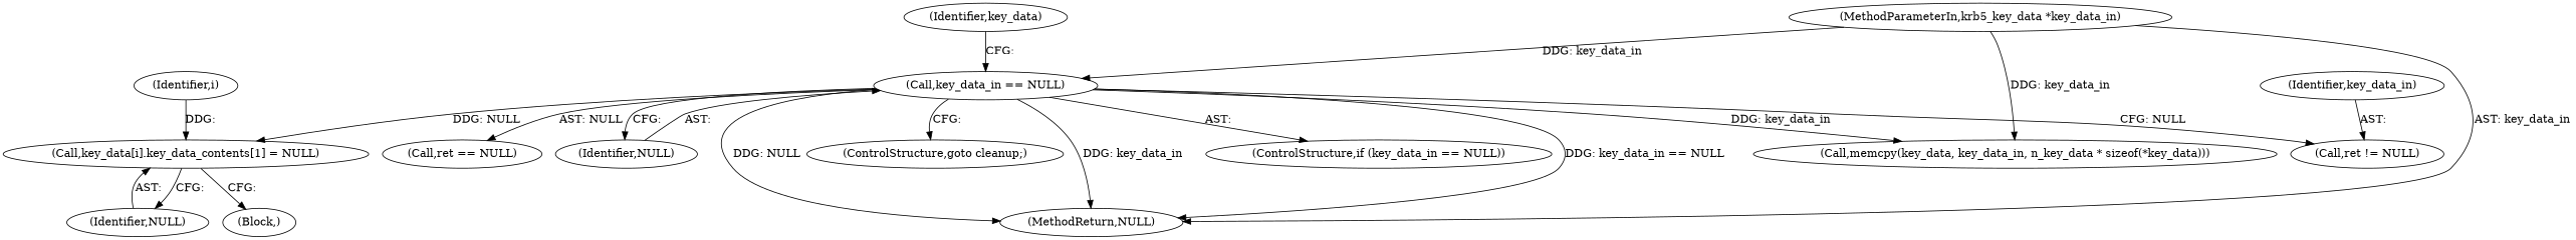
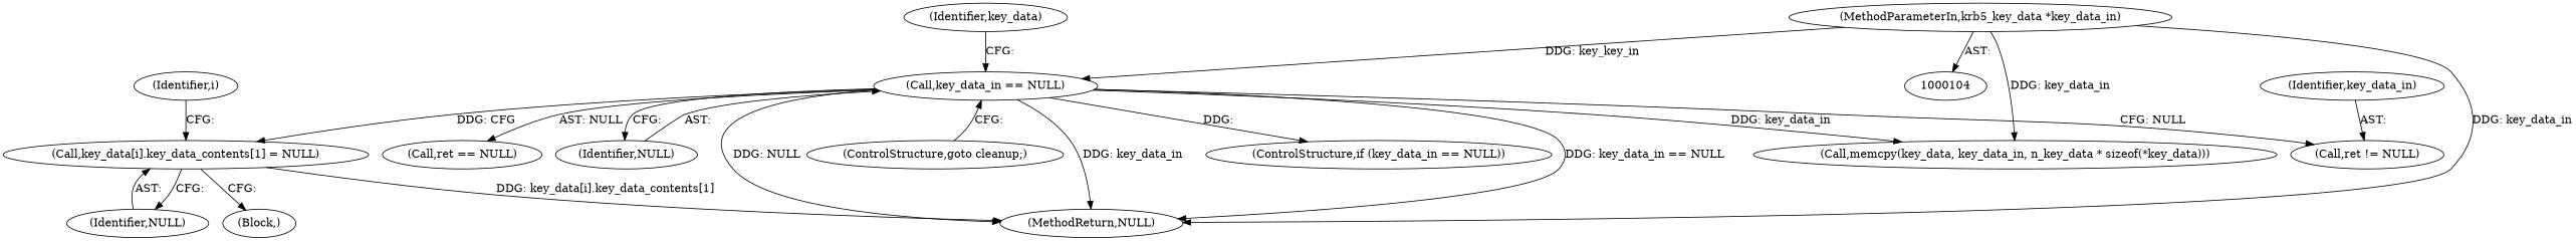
  digraph {
    n1 [label="(Call,key_data[i].key_data_contents[1] = NULL)"]
    n2 [label="(MethodReturn,NULL)"]
    n3 [label="(Identifier,NULL)"]
    n4 [label="(Block,)"]
    n5 [label="(Call,key_data_in == NULL)"]
    n6 [label="(ControlStructure,if (key_data_in == NULL))"]
    n7 [label="(Call,memcpy(key_data, key_data_in, n_key_data * sizeof(*key_data)))"]
    n8 [label="(Call,ret == NULL)"]
    n9 [label="(Call,ret != NULL)"]
    n10 [label="(Identifier,NULL)"]
    n11 [label="(MethodParameterIn,krb5_key_data *key_data_in)"]
+   1000104
    n13 [label="(Identifier,i)"]
    n14 [label="(ControlStructure,goto cleanup;)"]
    n15 [label="(Identifier,key_data_in)"]
    n16 [label="(Identifier,key_data)"]
+   n1 -> n2 [label="DDG: key_data[i].key_data_contents[1]"]
    n1 -> n3 [label="CFG: "]
    n1 -> n4 [label="CFG: "]
    n3 -> n1 [label="AST: "]
-   n5 -> n1 [label="DDG: NULL"]
+   n5 -> n1 [label="DDG: CFG"]
    n5 -> n2 [label="DDG: key_data_in == NULL"]
    n5 -> n2 [label="DDG: NULL"]
    n5 -> n2 [label="DDG: key_data_in"]
-   n5 -> n6 [label="AST: "]
+   n5 -> n6 [label="DDG: "]
    n5 -> n7 [label="DDG: key_data_in"]
    n5 -> n8 [label="AST: NULL"]
    n5 -> n9 [label="CFG: NULL"]
    n5 -> n10 [label="CFG: "]
    n10 -> n5 [label="AST: "]
-   n11 -> n2 [label="AST: key_data_in"]
-   n11 -> n5 [label="DDG: key_data_in"]
+   n11 -> n2 [label="DDG: key_data_in"]
+   n11 -> n5 [label="DDG: key_key_in"]
    n11 -> n7 [label="DDG: key_data_in"]
-   n13 -> n1 [label="DDG: "]
-   n5 -> n14 [label="CFG: "]
+   n11 -> 1000104 [label="AST: "]
+   n13 -> n1 [label="CFG: "]
+   n14 -> n5 [label="CFG: "]
    n15 -> n9 [label="AST: "]
    n16 -> n5 [label="CFG: "]
  }
